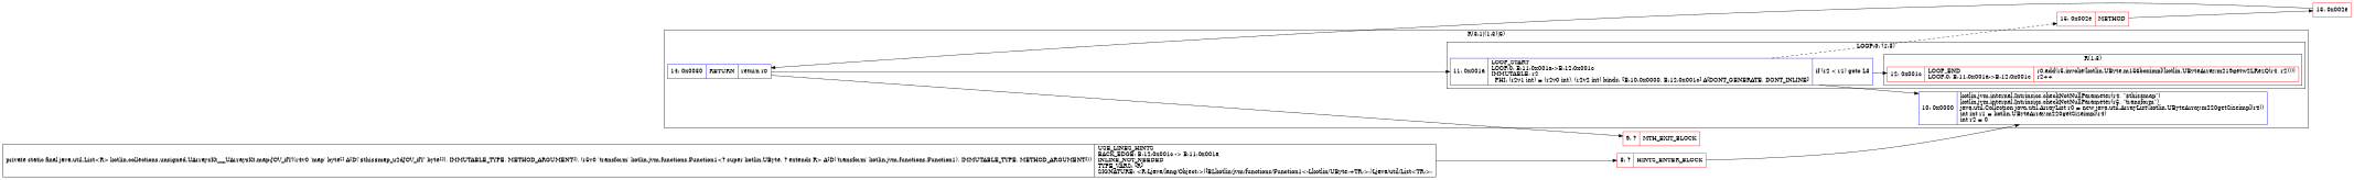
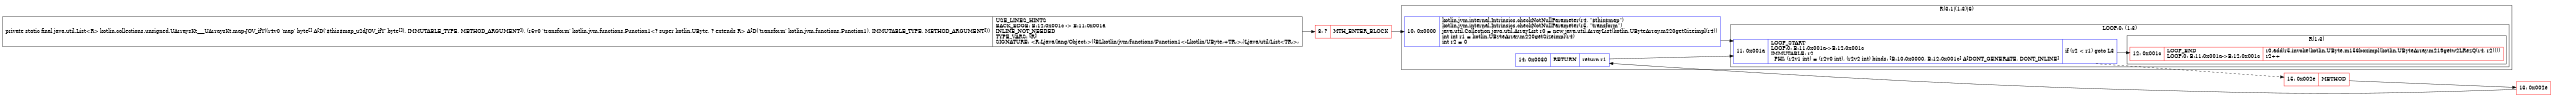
  digraph {
    rankdir=LR
    node [color=red shape=record]
    n1 [label="{12\:\ 0x001c|LOOP_END\lLOOP:0: B:11:0x001a\-\>B:12:0x001c\l|r0.add(r5.invoke(kotlin.UByte.m156boximpl(kotlin.UByteArray.m219getw2LRezQ(r4, r2))))\lr2++\l}"]
    n2 [color=blue label="{11\:\ 0x001a|LOOP_START\lLOOP:0: B:11:0x001a\-\>B:12:0x001c\lIMMUTABLE: r2 \l  PHI: (r2v1 int) = (r2v0 int), (r2v2 int) binds: [B:10:0x0000, B:12:0x001c] A[DONT_GENERATE, DONT_INLINE]\l|if (r2 \< r1) goto L3\l}"]
    n3 [color=blue label="{10\:\ 0x0000|kotlin.jvm.internal.Intrinsics.checkNotNullParameter(r4, \"$this$map\")\lkotlin.jvm.internal.Intrinsics.checkNotNullParameter(r5, \"transform\")\ljava.util.Collection java.util.ArrayList r0 = new java.util.ArrayList(kotlin.UByteArray.m220getSizeimpl(r4))\lint int r1 = kotlin.UByteArray.m220getSizeimpl(r4)\lint r2 = 0\l}"]
-   n4 [color=blue label="{14\:\ 0x0030|RETURN\l|return r0\l}"]
+   n4 [color=blue label="{14\:\ 0x0030|RETURN\l|return r1\l}"]
    n5 [label="{15\:\ 0x002e|METHOD\l}"]
-   n6 [label="{9\:\ ?|MTH_EXIT_BLOCK\l}"]
    n7 [label="{13\:\ 0x002e}"]
-   n8 [label="{8\:\ ?|HINTS_ENTER_BLOCK\l}"]
+   n8 [label="{8\:\ ?|MTH_ENTER_BLOCK\l}"]
    n9 [label="{private static final java.util.List\<R\> kotlin.collections.unsigned.UArraysKt___UArraysKt.map\-JOV_ifY((r4v0 'map' byte[] A[D('$this$map_u2dJOV_ifY' byte[]), IMMUTABLE_TYPE, METHOD_ARGUMENT]), (r5v0 'transform' kotlin.jvm.functions.Function1\<? super kotlin.UByte, ? extends R\> A[D('transform' kotlin.jvm.functions.Function1), IMMUTABLE_TYPE, METHOD_ARGUMENT]))  | USE_LINES_HINTS\lBACK_EDGE: B:12:0x001c \-\> B:11:0x001a\lINLINE_NOT_NEEDED\lTYPE_VARS: [R]\lSIGNATURE: \<R:Ljava\/lang\/Object;\>([BLkotlin\/jvm\/functions\/Function1\<\-Lkotlin\/UByte;+TR;\>;)Ljava\/util\/List\<TR;\>;\l}" color=""]
    subgraph cluster_1 {
      label="R(3:1|(1:3)|6)"
      n3
      n4
      subgraph cluster_2 {
        label="LOOP:0: (1:3)"
        n2
        subgraph cluster_3 {
          label="R(1:3)"
          n1
        }
      }
    }
    n2 -> n1
    n2 -> n5 [style=dashed]
-   n2 -> n3
+   n3 -> n2
    n4 -> n2
-   n4 -> n6
    n5 -> n7
    n7 -> n4
    n8 -> n3
    n9 -> n8
  }
